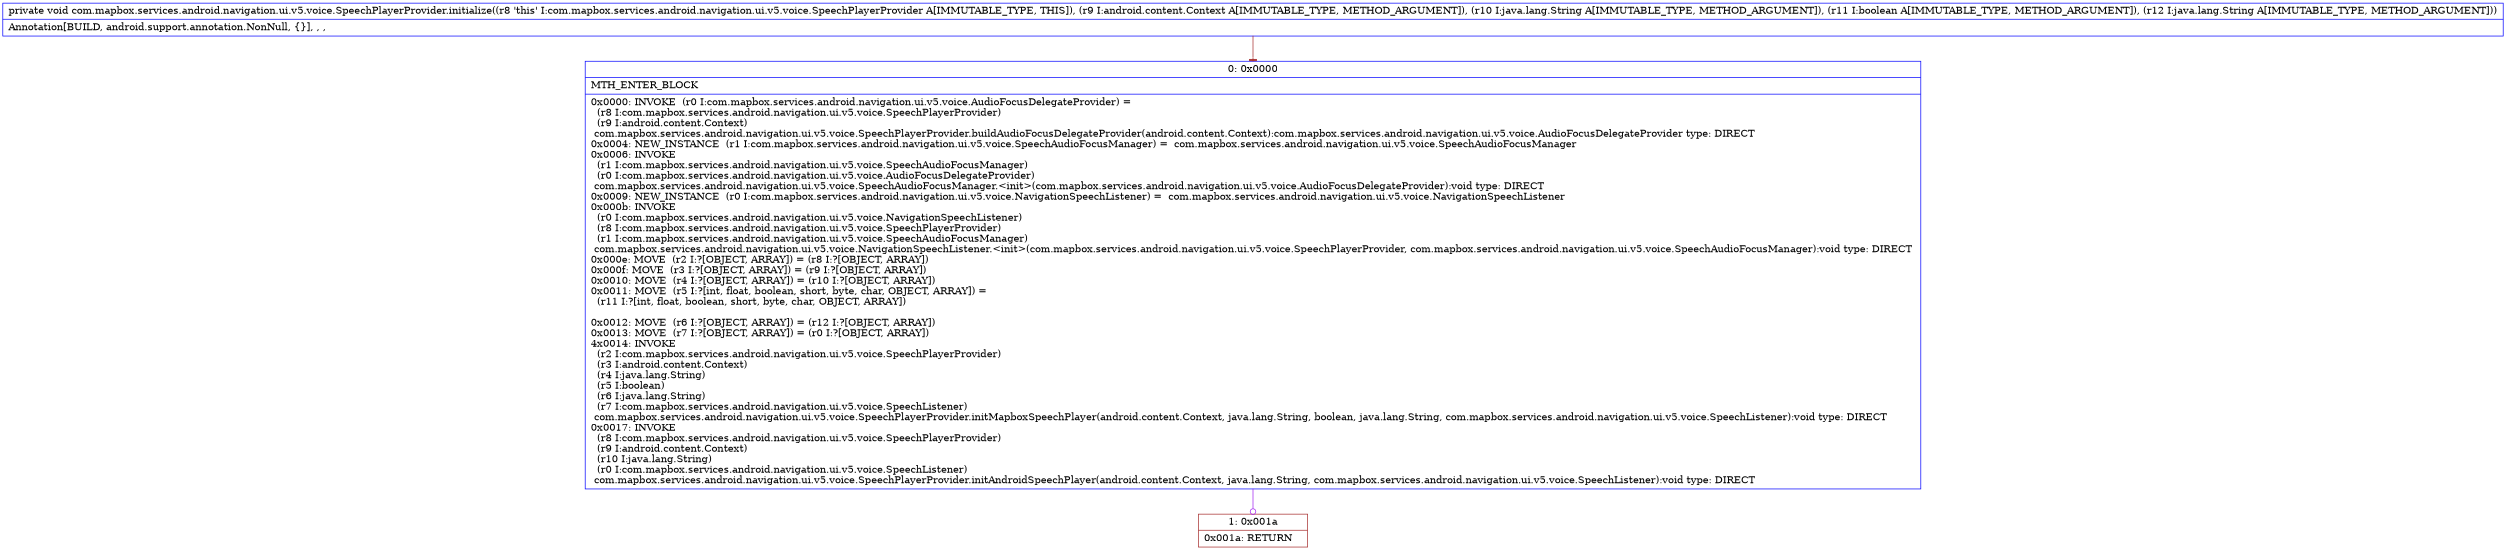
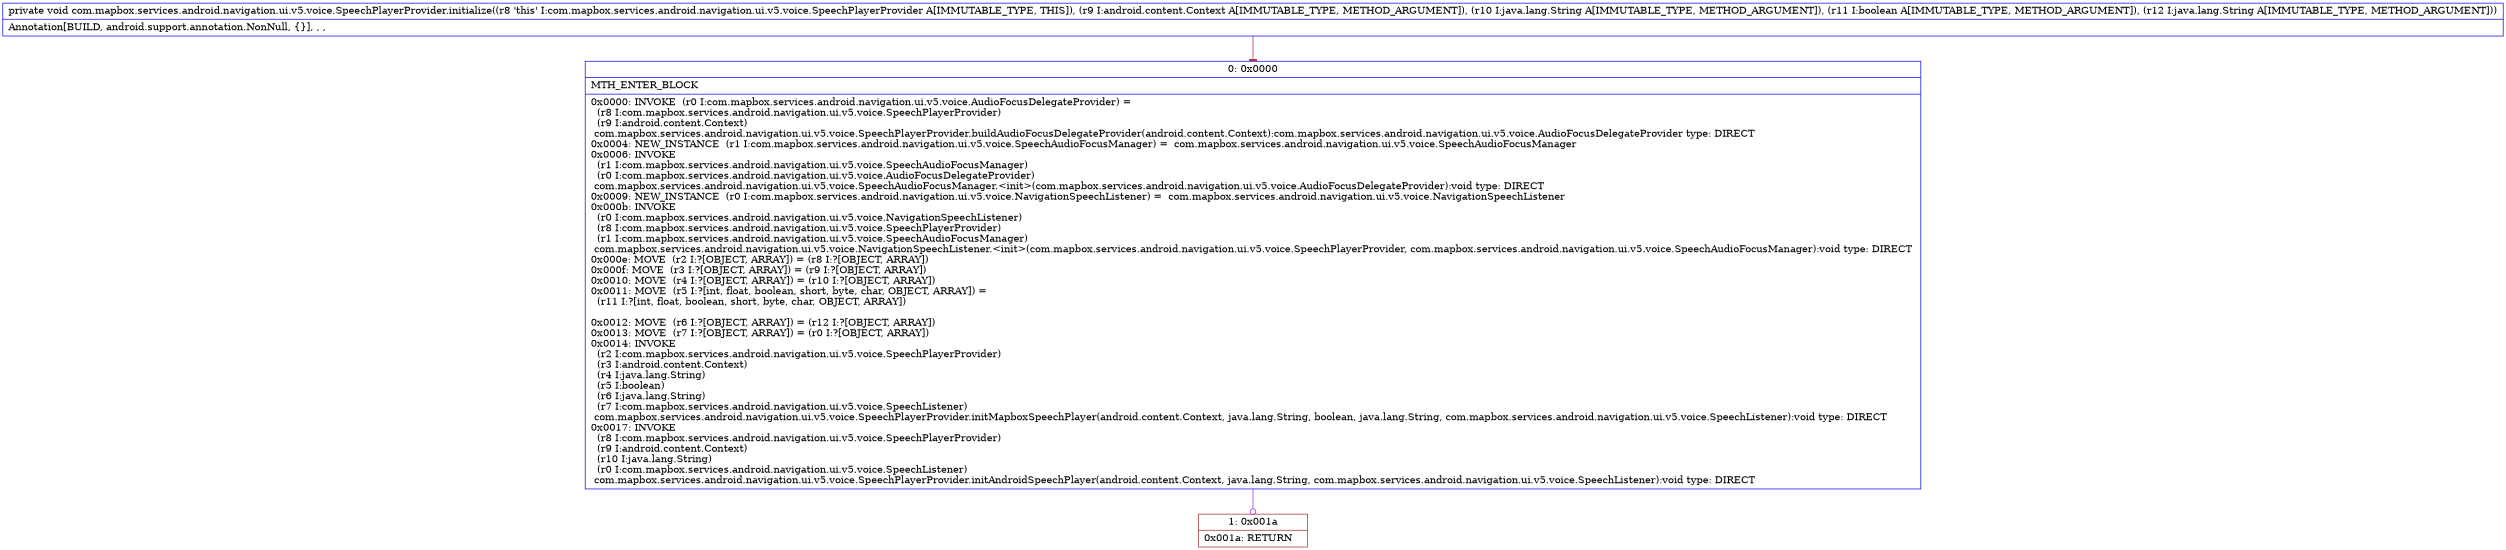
  digraph {
    node [shape=record color=blue]
-   n1 [label="{0\:\ 0x0000|MTH_ENTER_BLOCK\l|0x0000: INVOKE  (r0 I:com.mapbox.services.android.navigation.ui.v5.voice.AudioFocusDelegateProvider) = \l  (r8 I:com.mapbox.services.android.navigation.ui.v5.voice.SpeechPlayerProvider)\l  (r9 I:android.content.Context)\l com.mapbox.services.android.navigation.ui.v5.voice.SpeechPlayerProvider.buildAudioFocusDelegateProvider(android.content.Context):com.mapbox.services.android.navigation.ui.v5.voice.AudioFocusDelegateProvider type: DIRECT \l0x0004: NEW_INSTANCE  (r1 I:com.mapbox.services.android.navigation.ui.v5.voice.SpeechAudioFocusManager) =  com.mapbox.services.android.navigation.ui.v5.voice.SpeechAudioFocusManager \l0x0006: INVOKE  \l  (r1 I:com.mapbox.services.android.navigation.ui.v5.voice.SpeechAudioFocusManager)\l  (r0 I:com.mapbox.services.android.navigation.ui.v5.voice.AudioFocusDelegateProvider)\l com.mapbox.services.android.navigation.ui.v5.voice.SpeechAudioFocusManager.\<init\>(com.mapbox.services.android.navigation.ui.v5.voice.AudioFocusDelegateProvider):void type: DIRECT \l0x0009: NEW_INSTANCE  (r0 I:com.mapbox.services.android.navigation.ui.v5.voice.NavigationSpeechListener) =  com.mapbox.services.android.navigation.ui.v5.voice.NavigationSpeechListener \l0x000b: INVOKE  \l  (r0 I:com.mapbox.services.android.navigation.ui.v5.voice.NavigationSpeechListener)\l  (r8 I:com.mapbox.services.android.navigation.ui.v5.voice.SpeechPlayerProvider)\l  (r1 I:com.mapbox.services.android.navigation.ui.v5.voice.SpeechAudioFocusManager)\l com.mapbox.services.android.navigation.ui.v5.voice.NavigationSpeechListener.\<init\>(com.mapbox.services.android.navigation.ui.v5.voice.SpeechPlayerProvider, com.mapbox.services.android.navigation.ui.v5.voice.SpeechAudioFocusManager):void type: DIRECT \l0x000e: MOVE  (r2 I:?[OBJECT, ARRAY]) = (r8 I:?[OBJECT, ARRAY]) \l0x000f: MOVE  (r3 I:?[OBJECT, ARRAY]) = (r9 I:?[OBJECT, ARRAY]) \l0x0010: MOVE  (r4 I:?[OBJECT, ARRAY]) = (r10 I:?[OBJECT, ARRAY]) \l0x0011: MOVE  (r5 I:?[int, float, boolean, short, byte, char, OBJECT, ARRAY]) = \l  (r11 I:?[int, float, boolean, short, byte, char, OBJECT, ARRAY])\l \l0x0012: MOVE  (r6 I:?[OBJECT, ARRAY]) = (r12 I:?[OBJECT, ARRAY]) \l0x0013: MOVE  (r7 I:?[OBJECT, ARRAY]) = (r0 I:?[OBJECT, ARRAY]) \l4x0014: INVOKE  \l  (r2 I:com.mapbox.services.android.navigation.ui.v5.voice.SpeechPlayerProvider)\l  (r3 I:android.content.Context)\l  (r4 I:java.lang.String)\l  (r5 I:boolean)\l  (r6 I:java.lang.String)\l  (r7 I:com.mapbox.services.android.navigation.ui.v5.voice.SpeechListener)\l com.mapbox.services.android.navigation.ui.v5.voice.SpeechPlayerProvider.initMapboxSpeechPlayer(android.content.Context, java.lang.String, boolean, java.lang.String, com.mapbox.services.android.navigation.ui.v5.voice.SpeechListener):void type: DIRECT \l0x0017: INVOKE  \l  (r8 I:com.mapbox.services.android.navigation.ui.v5.voice.SpeechPlayerProvider)\l  (r9 I:android.content.Context)\l  (r10 I:java.lang.String)\l  (r0 I:com.mapbox.services.android.navigation.ui.v5.voice.SpeechListener)\l com.mapbox.services.android.navigation.ui.v5.voice.SpeechPlayerProvider.initAndroidSpeechPlayer(android.content.Context, java.lang.String, com.mapbox.services.android.navigation.ui.v5.voice.SpeechListener):void type: DIRECT \l}"]
+   n1 [label="{0\:\ 0x0000|MTH_ENTER_BLOCK\l|0x0000: INVOKE  (r0 I:com.mapbox.services.android.navigation.ui.v5.voice.AudioFocusDelegateProvider) = \l  (r8 I:com.mapbox.services.android.navigation.ui.v5.voice.SpeechPlayerProvider)\l  (r9 I:android.content.Context)\l com.mapbox.services.android.navigation.ui.v5.voice.SpeechPlayerProvider.buildAudioFocusDelegateProvider(android.content.Context):com.mapbox.services.android.navigation.ui.v5.voice.AudioFocusDelegateProvider type: DIRECT \l0x0004: NEW_INSTANCE  (r1 I:com.mapbox.services.android.navigation.ui.v5.voice.SpeechAudioFocusManager) =  com.mapbox.services.android.navigation.ui.v5.voice.SpeechAudioFocusManager \l0x0006: INVOKE  \l  (r1 I:com.mapbox.services.android.navigation.ui.v5.voice.SpeechAudioFocusManager)\l  (r0 I:com.mapbox.services.android.navigation.ui.v5.voice.AudioFocusDelegateProvider)\l com.mapbox.services.android.navigation.ui.v5.voice.SpeechAudioFocusManager.\<init\>(com.mapbox.services.android.navigation.ui.v5.voice.AudioFocusDelegateProvider):void type: DIRECT \l0x0009: NEW_INSTANCE  (r0 I:com.mapbox.services.android.navigation.ui.v5.voice.NavigationSpeechListener) =  com.mapbox.services.android.navigation.ui.v5.voice.NavigationSpeechListener \l0x000b: INVOKE  \l  (r0 I:com.mapbox.services.android.navigation.ui.v5.voice.NavigationSpeechListener)\l  (r8 I:com.mapbox.services.android.navigation.ui.v5.voice.SpeechPlayerProvider)\l  (r1 I:com.mapbox.services.android.navigation.ui.v5.voice.SpeechAudioFocusManager)\l com.mapbox.services.android.navigation.ui.v5.voice.NavigationSpeechListener.\<init\>(com.mapbox.services.android.navigation.ui.v5.voice.SpeechPlayerProvider, com.mapbox.services.android.navigation.ui.v5.voice.SpeechAudioFocusManager):void type: DIRECT \l0x000e: MOVE  (r2 I:?[OBJECT, ARRAY]) = (r8 I:?[OBJECT, ARRAY]) \l0x000f: MOVE  (r3 I:?[OBJECT, ARRAY]) = (r9 I:?[OBJECT, ARRAY]) \l0x0010: MOVE  (r4 I:?[OBJECT, ARRAY]) = (r10 I:?[OBJECT, ARRAY]) \l0x0011: MOVE  (r5 I:?[int, float, boolean, short, byte, char, OBJECT, ARRAY]) = \l  (r11 I:?[int, float, boolean, short, byte, char, OBJECT, ARRAY])\l \l0x0012: MOVE  (r6 I:?[OBJECT, ARRAY]) = (r12 I:?[OBJECT, ARRAY]) \l0x0013: MOVE  (r7 I:?[OBJECT, ARRAY]) = (r0 I:?[OBJECT, ARRAY]) \l0x0014: INVOKE  \l  (r2 I:com.mapbox.services.android.navigation.ui.v5.voice.SpeechPlayerProvider)\l  (r3 I:android.content.Context)\l  (r4 I:java.lang.String)\l  (r5 I:boolean)\l  (r6 I:java.lang.String)\l  (r7 I:com.mapbox.services.android.navigation.ui.v5.voice.SpeechListener)\l com.mapbox.services.android.navigation.ui.v5.voice.SpeechPlayerProvider.initMapboxSpeechPlayer(android.content.Context, java.lang.String, boolean, java.lang.String, com.mapbox.services.android.navigation.ui.v5.voice.SpeechListener):void type: DIRECT \l0x0017: INVOKE  \l  (r8 I:com.mapbox.services.android.navigation.ui.v5.voice.SpeechPlayerProvider)\l  (r9 I:android.content.Context)\l  (r10 I:java.lang.String)\l  (r0 I:com.mapbox.services.android.navigation.ui.v5.voice.SpeechListener)\l com.mapbox.services.android.navigation.ui.v5.voice.SpeechPlayerProvider.initAndroidSpeechPlayer(android.content.Context, java.lang.String, com.mapbox.services.android.navigation.ui.v5.voice.SpeechListener):void type: DIRECT \l}"]
    n2 [label="{1\:\ 0x001a|0x001a: RETURN   \l}" color=brown]
    n3 [label="{private void com.mapbox.services.android.navigation.ui.v5.voice.SpeechPlayerProvider.initialize((r8 'this' I:com.mapbox.services.android.navigation.ui.v5.voice.SpeechPlayerProvider A[IMMUTABLE_TYPE, THIS]), (r9 I:android.content.Context A[IMMUTABLE_TYPE, METHOD_ARGUMENT]), (r10 I:java.lang.String A[IMMUTABLE_TYPE, METHOD_ARGUMENT]), (r11 I:boolean A[IMMUTABLE_TYPE, METHOD_ARGUMENT]), (r12 I:java.lang.String A[IMMUTABLE_TYPE, METHOD_ARGUMENT]))  | Annotation[BUILD, android.support.annotation.NonNull, \{\}], , , \l}"]
    n1 -> n2 [color=purple arrowhead=odot]
    n3 -> n1 [color=brown arrowhead=tee]
  }
